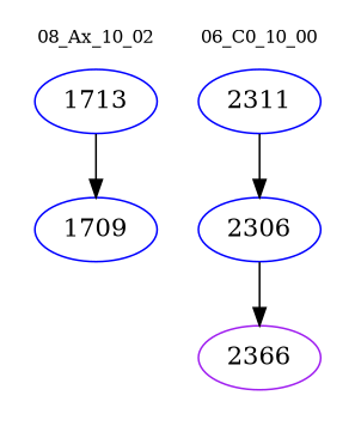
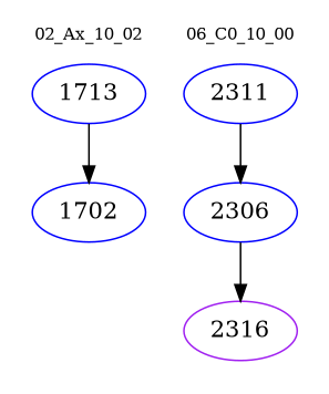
  digraph {
    node [color=blue]
    edge [color=black]
    n1 [label=1713]
-   n2 [label=1709]
+   n2 [label=1702]
    n3 [label=2311]
    n4 [label=2306]
-   n5 [color=purple label=2366]
+   n5 [color=purple label=2316]
    subgraph cluster_1 {
      color=white
      fontsize=10
-     label="08_Ax_10_02"
+     label="02_Ax_10_02"
      n1
      n2
    }
    subgraph cluster_2 {
      color=white
      fontsize=10
      label="06_C0_10_00"
      n3
      n4
      n5
    }
    n1 -> n2
    n3 -> n4
    n4 -> n5
  }
